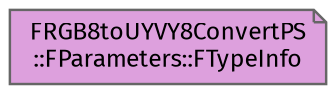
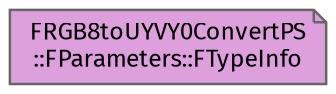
  digraph {
    rankdir=LR
    fontname="Fira Sans"
-   n1 [color=grey40 fillcolor=plum fontname="Fira Sans" fontsize=10 height=0.2 label="FRGB8toUYVY8ConvertPS\l::FParameters::FTypeInfo" shape=note style=filled width=0.4]
+   n1 [color=grey40 fillcolor=plum fontname="Fira Sans" fontsize=10 height=0.2 label="FRGB8toUYVY0ConvertPS\l::FParameters::FTypeInfo" shape=note style=filled width=0.4]
  }
